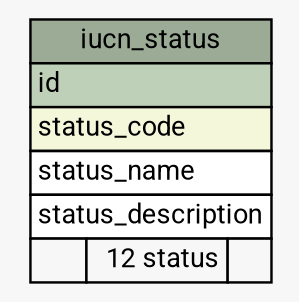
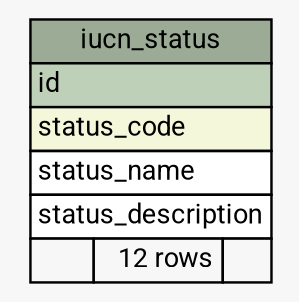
  digraph {
    bgcolor="#f7f7f7"
    fontname=Roboto
    fontsize=11
    nodesep=0.18
    rankdir=RL
    ranksep=0.46
-   n1 [fontname=Roboto fontsize=11 label=<     <TABLE BORDER="0" CELLBORDER="1" CELLSPACING="0" BGCOLOR="#ffffff">       <TR><TD COLSPAN="3" BGCOLOR="#9bab96" ALIGN="CENTER">iucn_status</TD></TR>       <TR><TD PORT="id" COLSPAN="3" BGCOLOR="#bed1b8" ALIGN="LEFT">id</TD></TR>       <TR><TD PORT="status_code" COLSPAN="3" BGCOLOR="#f4f7da" ALIGN="LEFT">status_code</TD></TR>       <TR><TD PORT="status_name" COLSPAN="3" ALIGN="LEFT">status_name</TD></TR>       <TR><TD PORT="status_description" COLSPAN="3" ALIGN="LEFT">status_description</TD></TR>       <TR><TD ALIGN="LEFT" BGCOLOR="#f7f7f7">  </TD><TD ALIGN="RIGHT" BGCOLOR="#f7f7f7">12 status</TD><TD ALIGN="RIGHT" BGCOLOR="#f7f7f7">  </TD></TR>     </TABLE>> shape=plaintext]
+   n1 [fontname=Roboto fontsize=11 label=<     <TABLE BORDER="0" CELLBORDER="1" CELLSPACING="0" BGCOLOR="#ffffff">       <TR><TD COLSPAN="3" BGCOLOR="#9bab96" ALIGN="CENTER">iucn_status</TD></TR>       <TR><TD PORT="id" COLSPAN="3" BGCOLOR="#bed1b8" ALIGN="LEFT">id</TD></TR>       <TR><TD PORT="status_code" COLSPAN="3" BGCOLOR="#f4f7da" ALIGN="LEFT">status_code</TD></TR>       <TR><TD PORT="status_name" COLSPAN="3" ALIGN="LEFT">status_name</TD></TR>       <TR><TD PORT="status_description" COLSPAN="3" ALIGN="LEFT">status_description</TD></TR>       <TR><TD ALIGN="LEFT" BGCOLOR="#f7f7f7">  </TD><TD ALIGN="RIGHT" BGCOLOR="#f7f7f7">12 rows</TD><TD ALIGN="RIGHT" BGCOLOR="#f7f7f7">  </TD></TR>     </TABLE>> shape=plaintext]
  }
